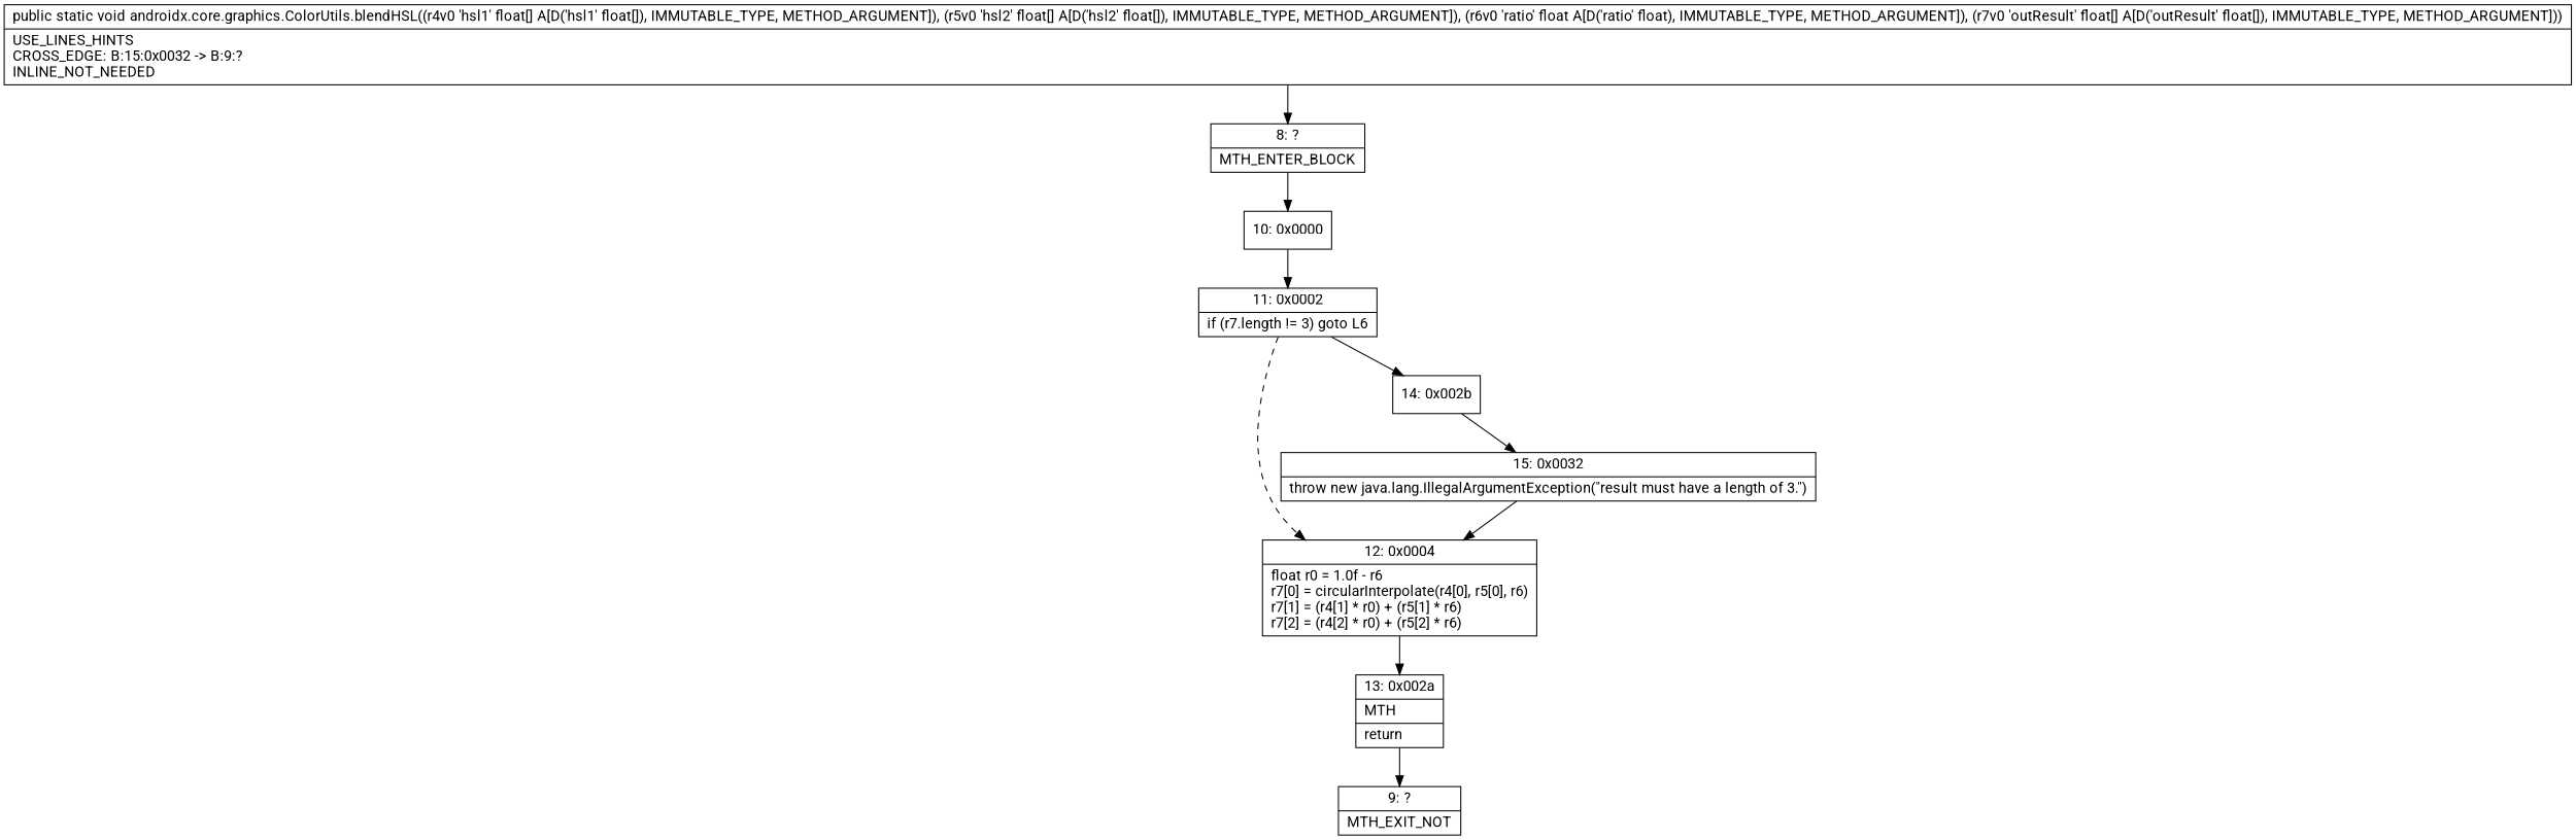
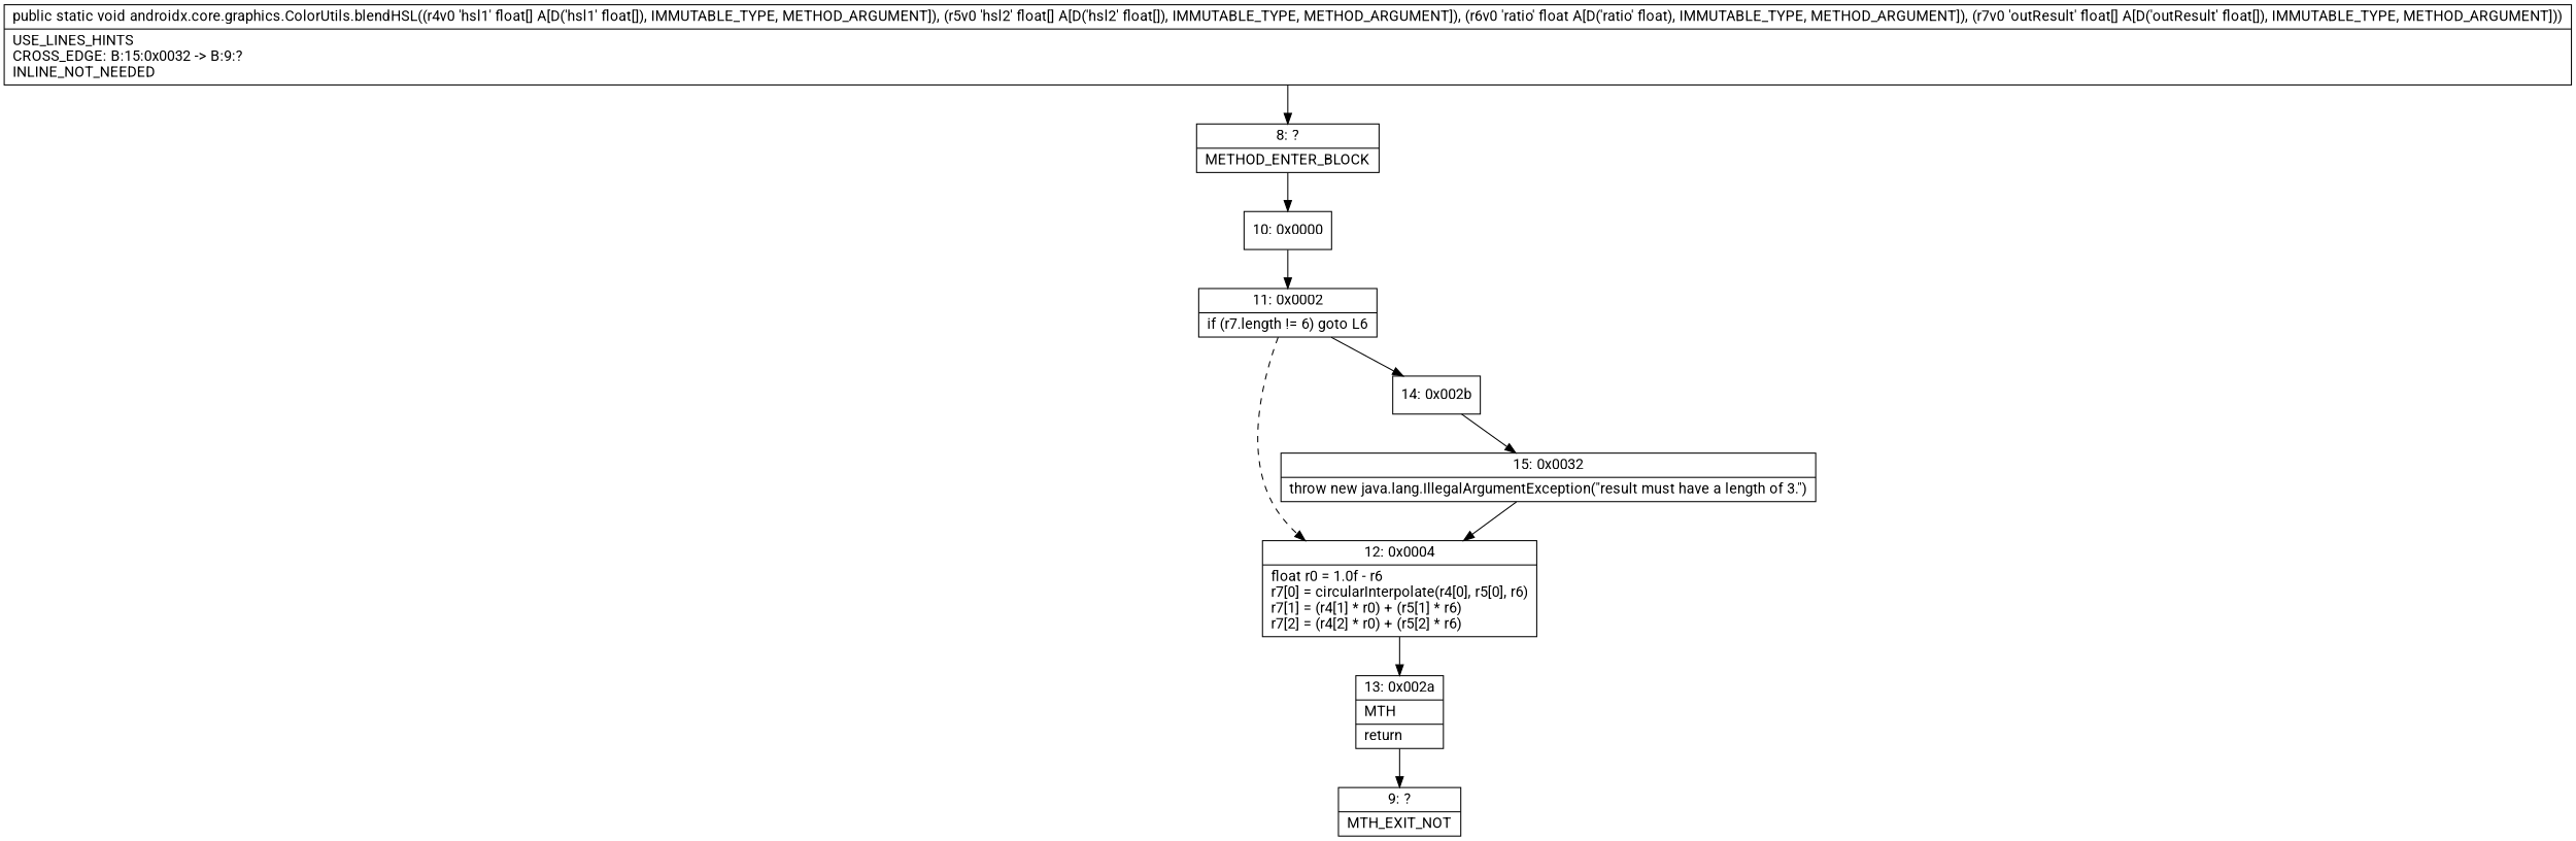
  digraph {
    fontname=Roboto
    node [fontname=Roboto shape=record]
    edge [fontname=Roboto]
-   n1 [label="{8\:\ ?|MTH_ENTER_BLOCK\l}"]
+   n1 [label="{8\:\ ?|METHOD_ENTER_BLOCK\l}"]
    n2 [label="{10\:\ 0x0000}"]
-   n3 [label="{11\:\ 0x0002|if (r7.length != 3) goto L6\l}"]
+   n3 [label="{11\:\ 0x0002|if (r7.length != 6) goto L6\l}"]
    n4 [label="{12\:\ 0x0004|float r0 = 1.0f \- r6\lr7[0] = circularInterpolate(r4[0], r5[0], r6)\lr7[1] = (r4[1] * r0) + (r5[1] * r6)\lr7[2] = (r4[2] * r0) + (r5[2] * r6)\l}"]
    n5 [label="{14\:\ 0x002b}"]
    n6 [label="{13\:\ 0x002a|MTH\l|return\l}"]
    n7 [label="{15\:\ 0x0032|throw new java.lang.IllegalArgumentException(\"result must have a length of 3.\")\l}"]
    n8 [label="{9\:\ ?|MTH_EXIT_NOT\l}"]
    n9 [label="{public static void androidx.core.graphics.ColorUtils.blendHSL((r4v0 'hsl1' float[] A[D('hsl1' float[]), IMMUTABLE_TYPE, METHOD_ARGUMENT]), (r5v0 'hsl2' float[] A[D('hsl2' float[]), IMMUTABLE_TYPE, METHOD_ARGUMENT]), (r6v0 'ratio' float A[D('ratio' float), IMMUTABLE_TYPE, METHOD_ARGUMENT]), (r7v0 'outResult' float[] A[D('outResult' float[]), IMMUTABLE_TYPE, METHOD_ARGUMENT]))  | USE_LINES_HINTS\lCROSS_EDGE: B:15:0x0032 \-\> B:9:?\lINLINE_NOT_NEEDED\l}"]
    n1 -> n2
    n2 -> n3
    n3 -> n4 [style=dashed]
    n3 -> n5
    n4 -> n6
    n5 -> n7
    n6 -> n8
    n7 -> n4
    n9 -> n1
  }
